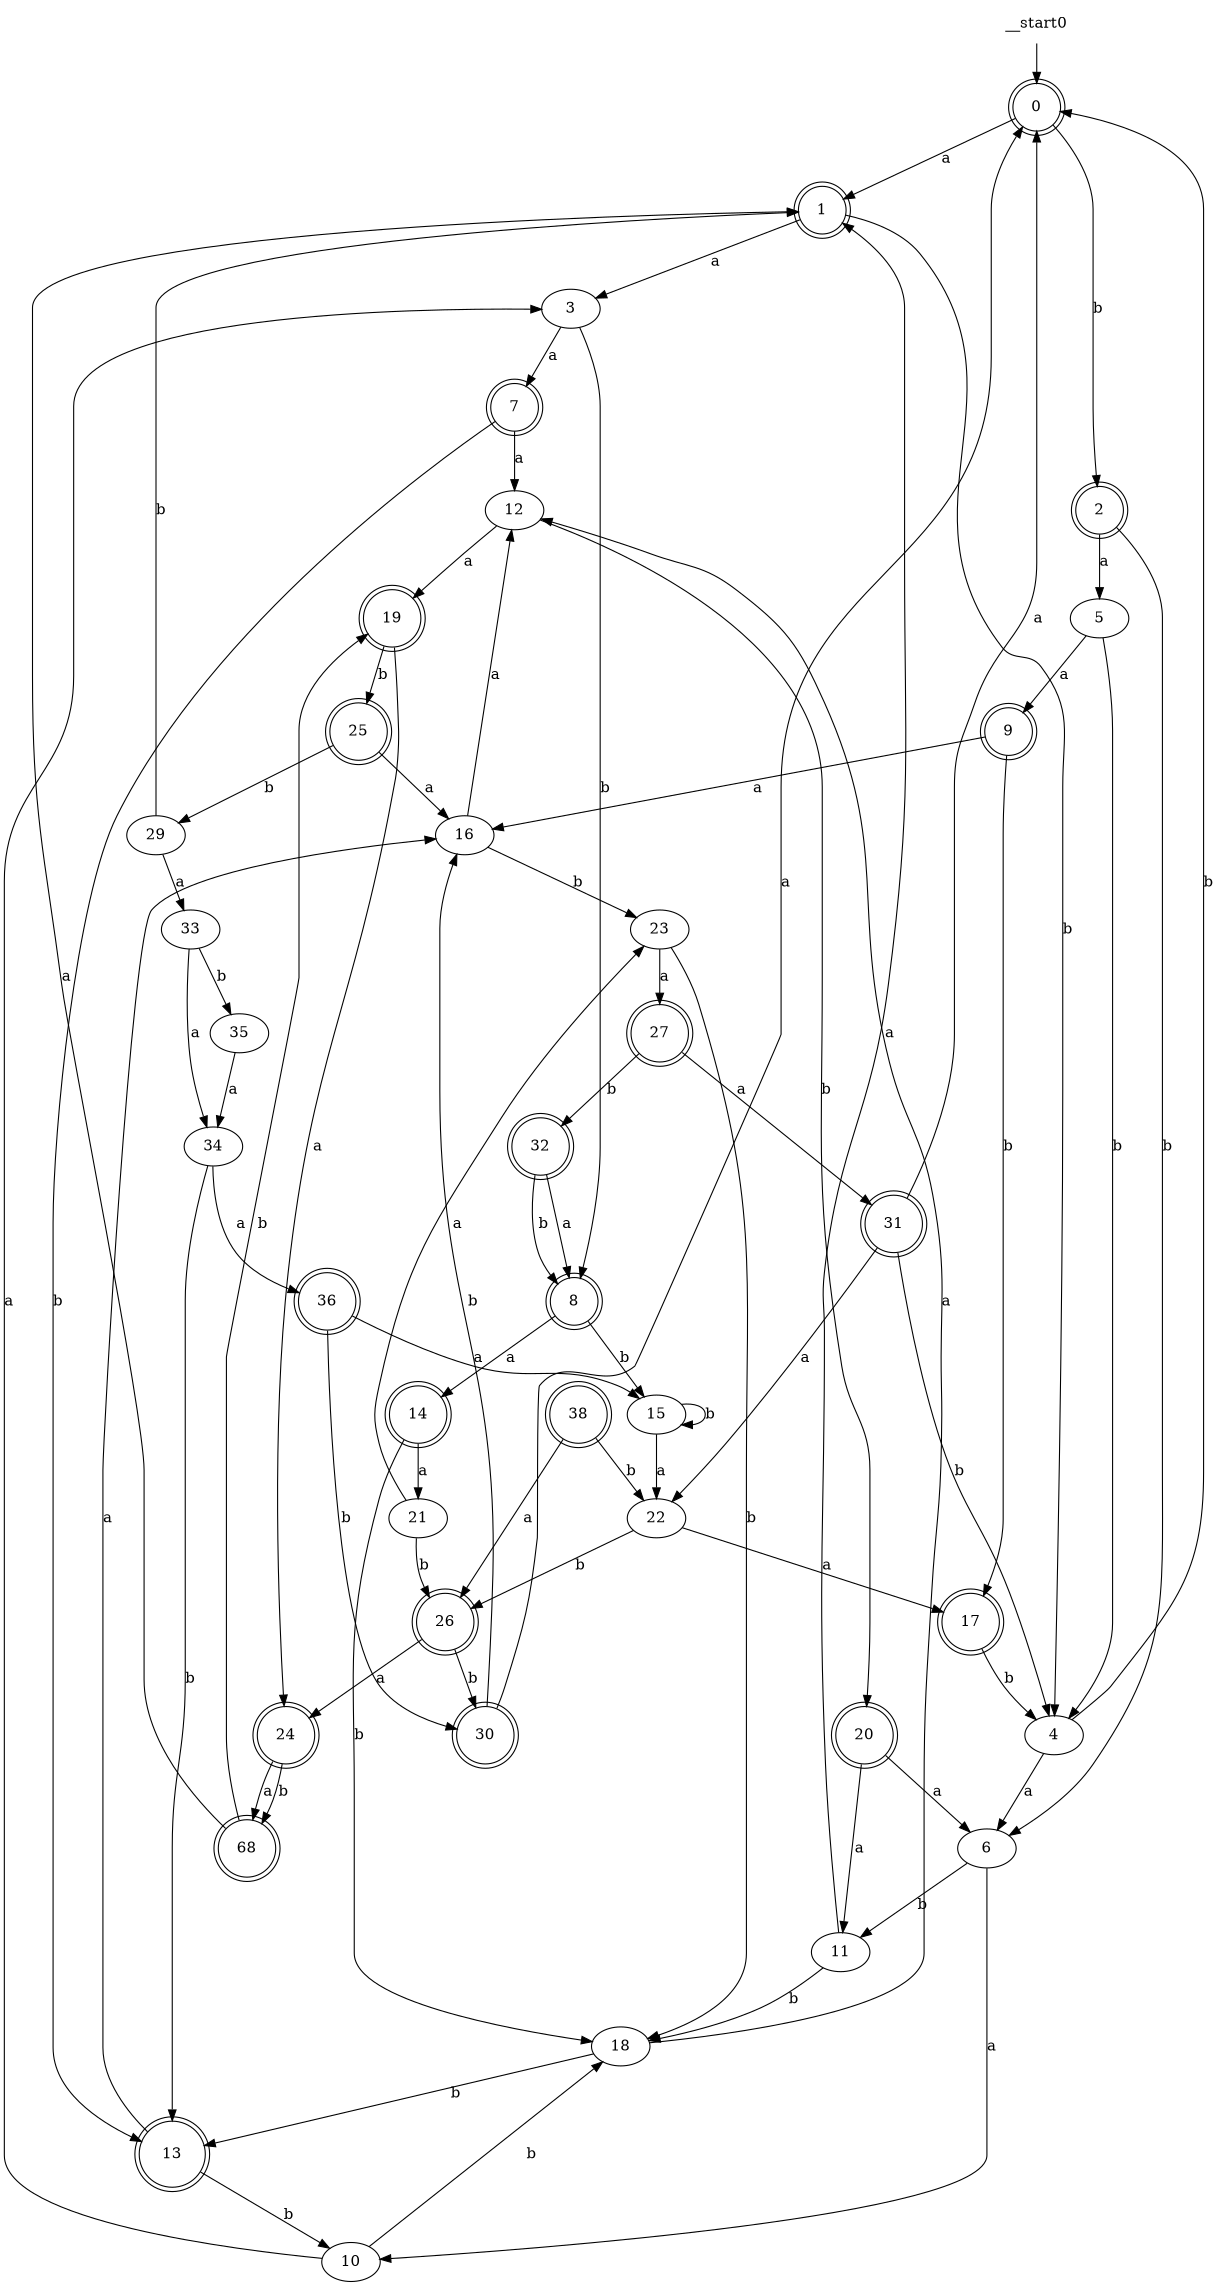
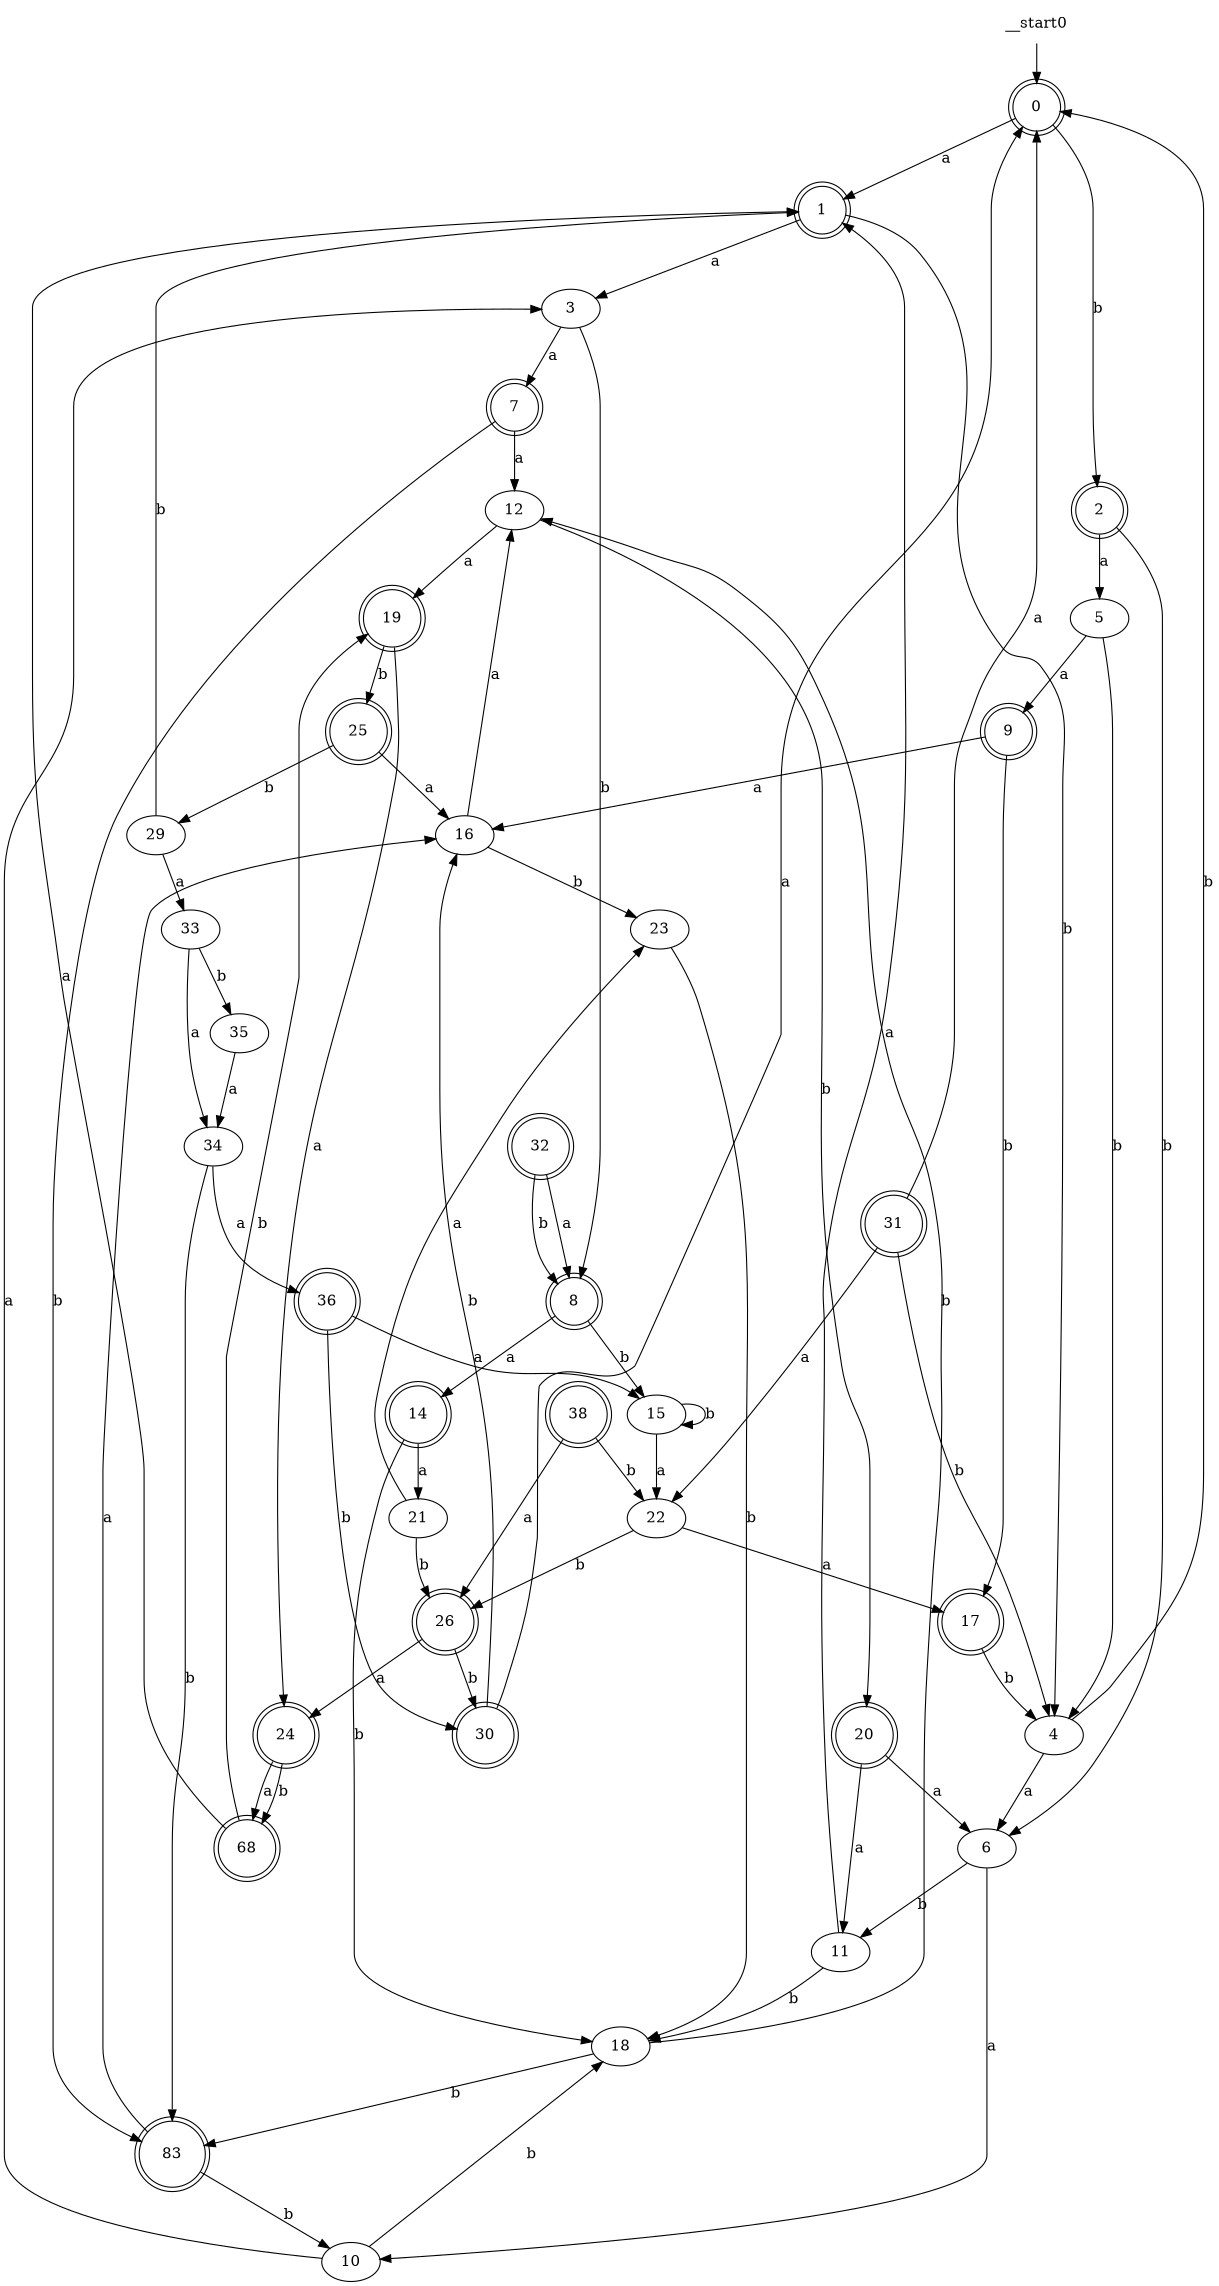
  digraph {
    node [shape=doublecircle]
    __start0 [shape=none]
    0
    1
    2
    3 [shape=""]
    4 [shape=""]
    5 [shape=""]
    6 [shape=""]
    7
    8
    9
    10 [shape=""]
    11 [shape=""]
    12 [shape=""]
-   13
+   13 [label=83]
    14
    15 [shape=""]
    16 [shape=""]
    17
    18 [shape=""]
    19
    20
    21 [shape=""]
    22 [shape=""]
    23 [shape=""]
    24
    25
    26
-   27
    n30 [label=68]
    29 [shape=""]
    30
    31
    32
    33 [shape=""]
    34 [shape=""]
    35 [shape=""]
    36
    38
    __start0 -> 0
    0 -> 1 [label=a]
    0 -> 2 [label=b]
    1 -> 3 [label=a]
    1 -> 4 [label=b]
    2 -> 5 [label=a]
    2 -> 6 [label=b]
    3 -> 7 [label=a]
    3 -> 8 [label=b]
    4 -> 0 [label=b]
    4 -> 6 [label=a]
    5 -> 4 [label=b]
    5 -> 9 [label=a]
    6 -> 10 [label=a]
    6 -> 11 [label=b]
    7 -> 12 [label=a]
    7 -> 13 [label=b]
    8 -> 14 [label=a]
    8 -> 15 [label=b]
    9 -> 16 [label=a]
    9 -> 17 [label=b]
    10 -> 3 [label=a]
    10 -> 18 [label=b]
    11 -> 1 [label=a]
    11 -> 18 [label=b]
    12 -> 19 [label=a]
    12 -> 20 [label=b]
    13 -> 10 [label=b]
    13 -> 16 [label=a]
    14 -> 18 [label=b]
    14 -> 21 [label=a]
    15 -> 15 [label=b]
    15 -> 22 [label=a]
    16 -> 12 [label=a]
    16 -> 23 [label=b]
    17 -> 4 [label=b]
-   18 -> 12 [label=a]
+   18 -> 12 [label=b]
    18 -> 13 [label=b]
    19 -> 24 [label=a]
    19 -> 25 [label=b]
    20 -> 6 [label=a]
    20 -> 11 [label=a]
    21 -> 23 [label=a]
    21 -> 26 [label=b]
    22 -> 17 [label=a]
    22 -> 26 [label=b]
    23 -> 18 [label=b]
-   23 -> 27 [label=a]
    24 -> n30 [label=a]
    24 -> n30 [label=b]
    25 -> 16 [label=a]
    25 -> 29 [label=b]
    26 -> 24 [label=a]
    26 -> 30 [label=b]
-   27 -> 31 [label=a]
-   27 -> 32 [label=b]
    n30 -> 1 [label=a]
    n30 -> 19 [label=b]
    29 -> 1 [label=b]
    29 -> 33 [label=a]
    30 -> 0 [label=a]
    30 -> 16 [label=b]
    31 -> 0 [label=a]
    31 -> 4 [label=b]
    31 -> 22 [label=a]
    32 -> 8 [label=a]
    32 -> 8 [label=b]
    33 -> 34 [label=a]
    33 -> 35 [label=b]
    34 -> 13 [label=b]
    34 -> 36 [label=a]
    35 -> 34 [label=a]
    36 -> 15 [label=a]
    36 -> 30 [label=b]
    38 -> 22 [label=b]
    38 -> 26 [label=a]
  }
